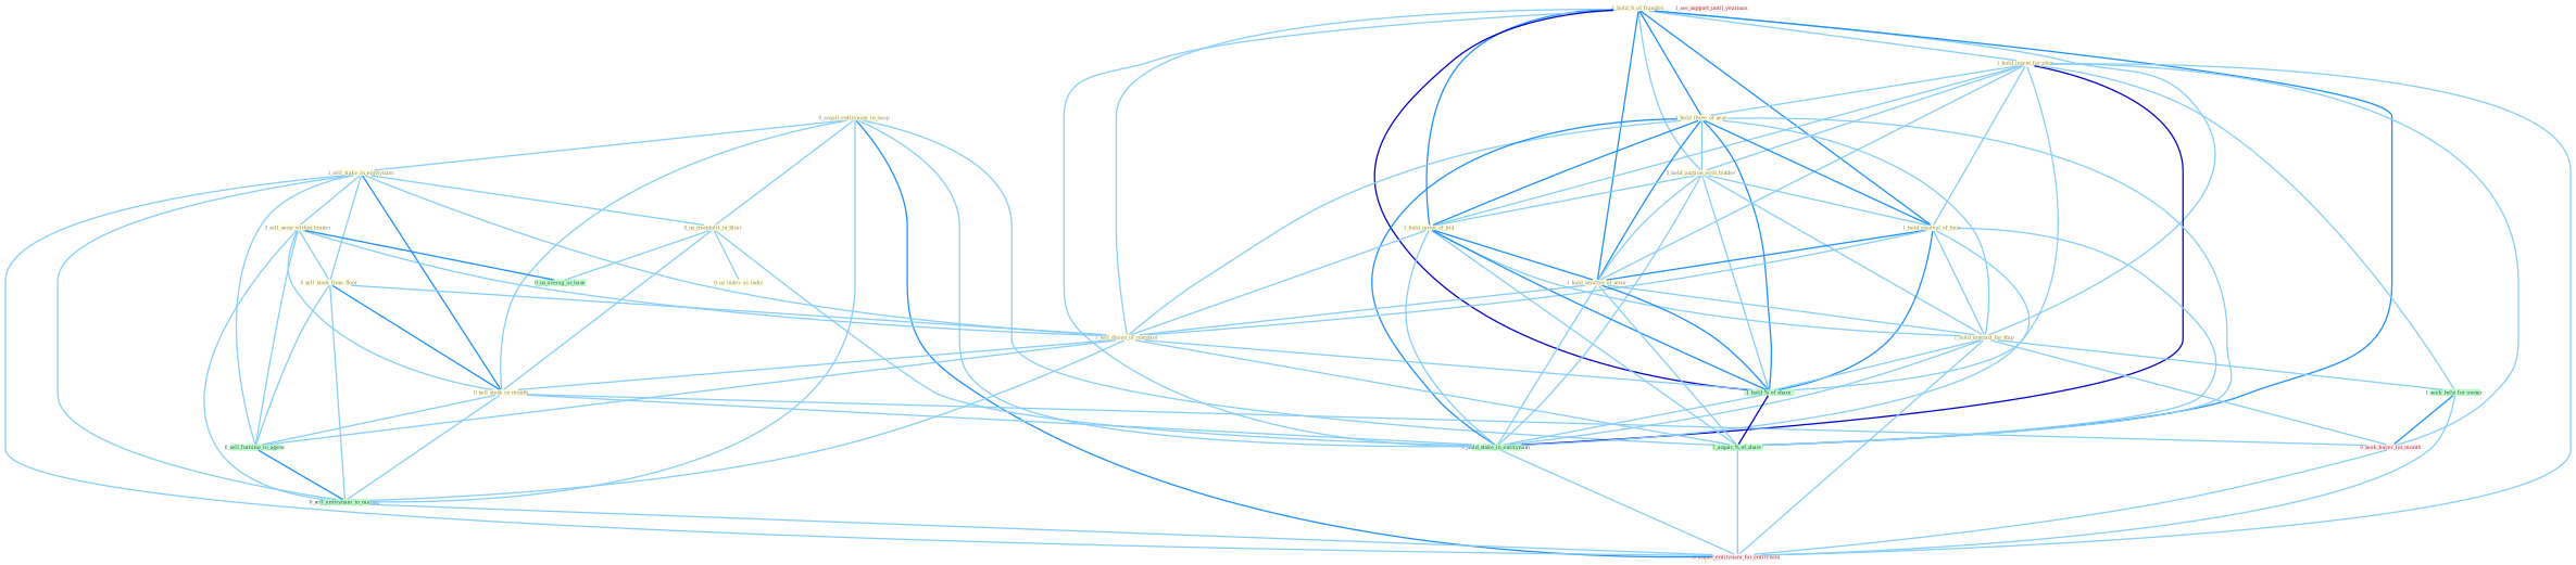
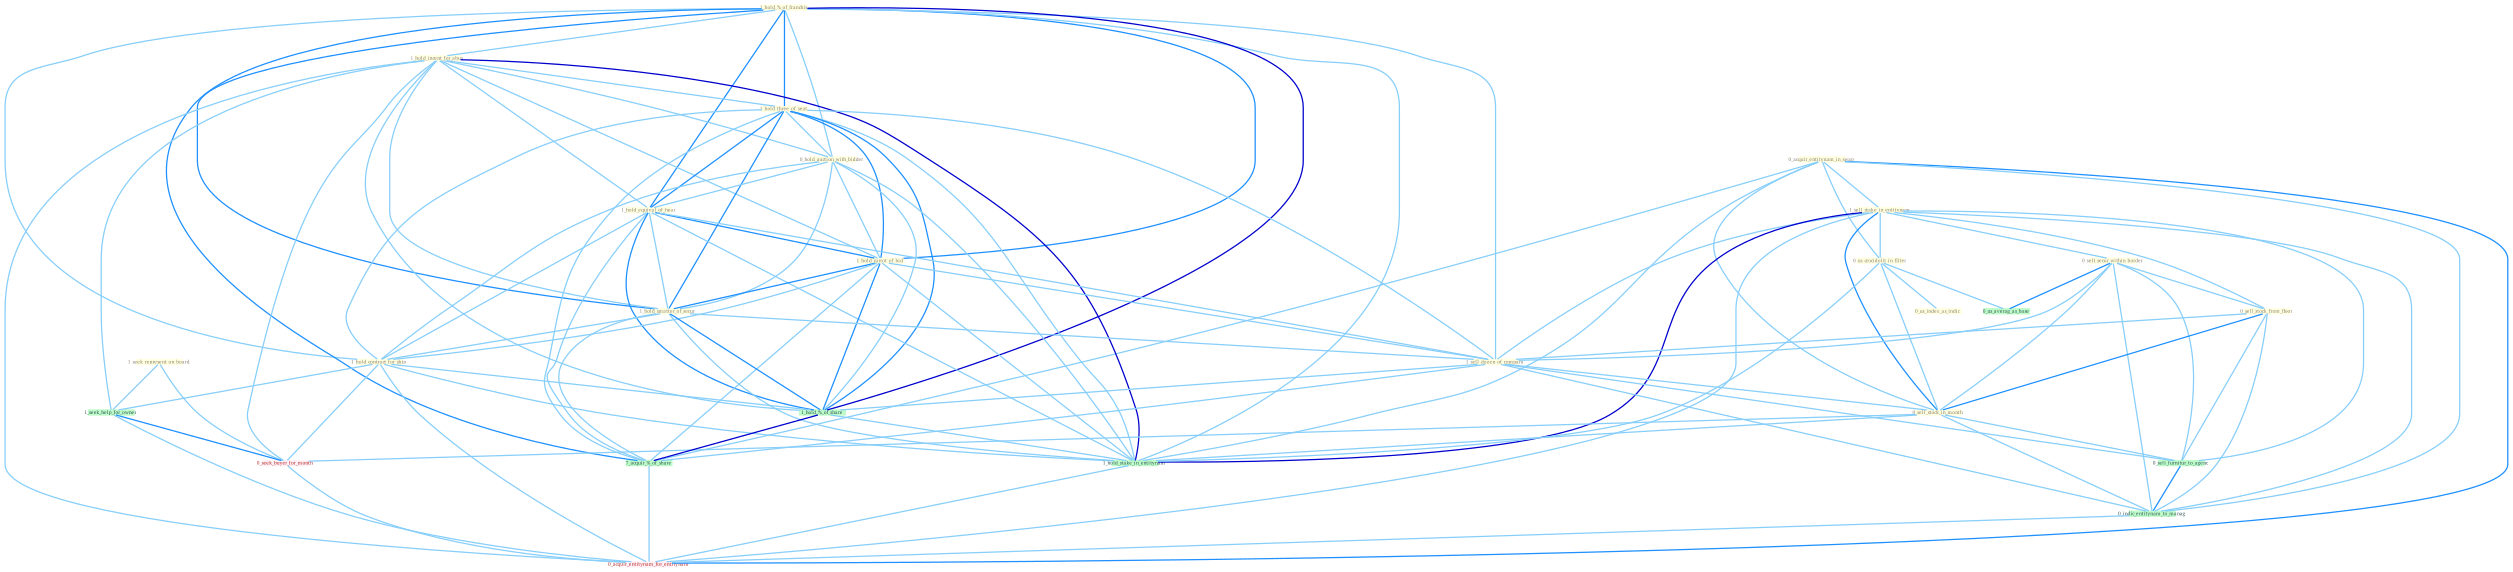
  graph {
    fontname="PT Serif"
    node [color="#ffffe0" fixedsize=true fontcolor="#8b7d6b" fontname="PT Serif" fontsize=4 shape=polygon style=filled]
    edge [color="#87cefa" fontname="PT Serif" w=1]
    "0_acquir_entitynam_in_swap " [height=.06 width=.5]
    "1_hold_%_of_franchis " [height=.06 width=.5]
    "1_hold_incent_for_abus " [height=.06 width=.5]
    "1_hold_three_of_seat " [height=.06 width=.5]
    "0_hold_auction_with_bidder " [height=.06 width=.5]
    "1_hold_equival_of_hear " [height=.06 width=.5]
    "1_hold_carrot_of_bid " [height=.06 width=.5]
    "1_sell_stake_in_entitynam " [height=.06 width=.5]
+   "1_seek_represent_on_board " [height=.06 width=.5]
    "0_us_crocidolit_in_filter " [height=.06 width=.5]
    "1_hold_smatter_of_secur " [height=.06 width=.5]
    "0_us_index_as_indic " [height=.06 width=.5]
    "1_hold_contract_for_ship " [height=.06 width=.5]
    "0_sell_secur_within_border " [height=.06 width=.5]
    "0_sell_stock_from_floor " [height=.06 width=.5]
    "1_sell_dozen_of_compani " [height=.06 width=.5]
    "0_sell_stock_in_month " [height=.06 width=.5]
    "0_seek_buyer_for_month " [color="#fff0f5" fontcolor="#b22222" height=.06 width=.5]
-   "1_see_support_until_yearnum " [color="#fff0f5" fontcolor="#b22222" height=.06 width=.5]
    "0_acquir_entitynam_for_entitynam " [color="#fff0f5" fontcolor="#b22222" height=.06 width=.5]
    "1_hold_stake_in_entitynam " [color="#BDFCC9" fontcolor="#2f4f4f" height=.06 width=.5]
    n22 [color="#BDFCC9" fontcolor="#2f4f4f" height=.06 label="7_acquir_%_of_share" width=.5]
-   "0_sell_entitynam_to_manag " [color="#BDFCC9" fontcolor="#2f4f4f" height=.06 width=.5]
+   "0_sell_entitynam_to_manag " [color="#BDFCC9" fontcolor="#2f4f4f" height=.06 width=.5 label="0_indic_entitynam_to_manag"]
    "1_hold_%_of_share " [color="#BDFCC9" fontcolor="#2f4f4f" height=.06 width=.5]
    "1_seek_help_for_owner " [color="#BDFCC9" fontcolor="#2f4f4f" height=.06 width=.5]
    "0_sell_furnitur_to_agenc " [color="#BDFCC9" fontcolor="#2f4f4f" height=.06 width=.5]
    "0_us_averag_as_base " [color="#BDFCC9" fontcolor="#2f4f4f" height=.06 width=.5]
    subgraph sub_1 {
      "0_acquir_entitynam_in_swap "
      "1_hold_%_of_franchis "
      "1_hold_incent_for_abus "
      "1_hold_three_of_seat "
      "0_hold_auction_with_bidder "
      "1_hold_equival_of_hear "
      "1_hold_carrot_of_bid "
      "1_sell_stake_in_entitynam "
+     "1_seek_represent_on_board "
      "0_us_crocidolit_in_filter "
      "1_hold_smatter_of_secur "
      "0_us_index_as_indic "
      "1_hold_contract_for_ship "
      "0_sell_secur_within_border "
      "0_sell_stock_from_floor "
      "1_sell_dozen_of_compani "
      "0_sell_stock_in_month "
    }
    subgraph sub_2 {
      "0_seek_buyer_for_month "
-     "1_see_support_until_yearnum "
      "0_acquir_entitynam_for_entitynam "
    }
    "0_acquir_entitynam_in_swap " -- "1_sell_stake_in_entitynam "
    "0_acquir_entitynam_in_swap " -- "0_us_crocidolit_in_filter "
    "0_acquir_entitynam_in_swap " -- "0_sell_stock_in_month "
    "0_acquir_entitynam_in_swap " -- "0_acquir_entitynam_for_entitynam " [color="#1e90ff" w=2]
    "0_acquir_entitynam_in_swap " -- "1_hold_stake_in_entitynam "
    "0_acquir_entitynam_in_swap " -- n22
    "0_acquir_entitynam_in_swap " -- "0_sell_entitynam_to_manag "
    "1_hold_%_of_franchis " -- "1_hold_incent_for_abus "
    "1_hold_%_of_franchis " -- "1_hold_three_of_seat " [color="#1e90ff" w=2]
    "1_hold_%_of_franchis " -- "0_hold_auction_with_bidder "
    "1_hold_%_of_franchis " -- "1_hold_equival_of_hear " [color="#1e90ff" w=2]
    "1_hold_%_of_franchis " -- "1_hold_carrot_of_bid " [color="#1e90ff" w=2]
    "1_hold_%_of_franchis " -- "1_hold_smatter_of_secur " [color="#1e90ff" w=2]
    "1_hold_%_of_franchis " -- "1_hold_contract_for_ship "
    "1_hold_%_of_franchis " -- "1_sell_dozen_of_compani "
    "1_hold_%_of_franchis " -- "1_hold_stake_in_entitynam "
    "1_hold_%_of_franchis " -- n22 [color="#1e90ff" w=2]
    "1_hold_%_of_franchis " -- "1_hold_%_of_share " [color="#0000cd" w=3]
    "1_hold_incent_for_abus " -- "1_hold_three_of_seat "
    "1_hold_incent_for_abus " -- "0_hold_auction_with_bidder "
    "1_hold_incent_for_abus " -- "1_hold_equival_of_hear "
    "1_hold_incent_for_abus " -- "1_hold_carrot_of_bid "
    "1_hold_incent_for_abus " -- "1_hold_smatter_of_secur "
    "1_hold_incent_for_abus " -- "0_seek_buyer_for_month "
    "1_hold_incent_for_abus " -- "0_acquir_entitynam_for_entitynam "
    "1_hold_incent_for_abus " -- "1_hold_stake_in_entitynam " [color="#0000cd"]
    "1_hold_incent_for_abus " -- "1_hold_%_of_share "
    "1_hold_incent_for_abus " -- "1_seek_help_for_owner "
    "1_hold_three_of_seat " -- "0_hold_auction_with_bidder "
    "1_hold_three_of_seat " -- "1_hold_equival_of_hear " [color="#1e90ff" w=2]
    "1_hold_three_of_seat " -- "1_hold_carrot_of_bid " [color="#1e90ff" w=2]
    "1_hold_three_of_seat " -- "1_hold_smatter_of_secur " [color="#1e90ff" w=2]
    "1_hold_three_of_seat " -- "1_hold_contract_for_ship "
    "1_hold_three_of_seat " -- "1_sell_dozen_of_compani "
-   "1_hold_three_of_seat " -- "1_hold_stake_in_entitynam " [color="#1e90ff"]
+   "1_hold_three_of_seat " -- "1_hold_stake_in_entitynam "
    "1_hold_three_of_seat " -- n22
    "1_hold_three_of_seat " -- "1_hold_%_of_share " [color="#1e90ff" w=2]
    "0_hold_auction_with_bidder " -- "1_hold_equival_of_hear "
    "0_hold_auction_with_bidder " -- "1_hold_carrot_of_bid "
    "0_hold_auction_with_bidder " -- "1_hold_smatter_of_secur "
    "0_hold_auction_with_bidder " -- "1_hold_contract_for_ship "
    "0_hold_auction_with_bidder " -- "1_hold_stake_in_entitynam "
    "0_hold_auction_with_bidder " -- "1_hold_%_of_share "
-   "1_hold_equival_of_hear " -- "1_hold_smatter_of_secur " [color="#1e90ff" w=2]
+   "1_hold_equival_of_hear " -- "1_hold_carrot_of_bid " [color="#1e90ff" w=2]
+   "1_hold_equival_of_hear " -- "1_hold_smatter_of_secur " [w=2]
    "1_hold_equival_of_hear " -- "1_hold_contract_for_ship "
    "1_hold_equival_of_hear " -- "1_sell_dozen_of_compani "
    "1_hold_equival_of_hear " -- "1_hold_stake_in_entitynam "
    "1_hold_equival_of_hear " -- n22
    "1_hold_equival_of_hear " -- "1_hold_%_of_share " [color="#1e90ff" w=2]
    "1_hold_carrot_of_bid " -- "1_hold_smatter_of_secur " [color="#1e90ff" w=2]
    "1_hold_carrot_of_bid " -- "1_hold_contract_for_ship "
    "1_hold_carrot_of_bid " -- "1_sell_dozen_of_compani "
    "1_hold_carrot_of_bid " -- "1_hold_stake_in_entitynam "
    "1_hold_carrot_of_bid " -- n22
    "1_hold_carrot_of_bid " -- "1_hold_%_of_share " [color="#1e90ff" w=2]
    "1_sell_stake_in_entitynam " -- "0_us_crocidolit_in_filter "
    "1_sell_stake_in_entitynam " -- "0_sell_secur_within_border "
    "1_sell_stake_in_entitynam " -- "0_sell_stock_from_floor "
    "1_sell_stake_in_entitynam " -- "1_sell_dozen_of_compani "
    "1_sell_stake_in_entitynam " -- "0_sell_stock_in_month " [color="#1e90ff" w=2]
    "1_sell_stake_in_entitynam " -- "0_acquir_entitynam_for_entitynam "
+   "1_sell_stake_in_entitynam " -- "1_hold_stake_in_entitynam " [color="#0000cd" w=3]
    "1_sell_stake_in_entitynam " -- "0_sell_entitynam_to_manag "
    "1_sell_stake_in_entitynam " -- "0_sell_furnitur_to_agenc "
+   "1_seek_represent_on_board " -- "0_seek_buyer_for_month "
+   "1_seek_represent_on_board " -- "1_seek_help_for_owner "
    "0_us_crocidolit_in_filter " -- "0_us_index_as_indic "
    "0_us_crocidolit_in_filter " -- "0_sell_stock_in_month "
    "0_us_crocidolit_in_filter " -- "1_hold_stake_in_entitynam "
    "0_us_crocidolit_in_filter " -- "0_us_averag_as_base "
    "1_hold_smatter_of_secur " -- "1_hold_contract_for_ship "
    "1_hold_smatter_of_secur " -- "1_sell_dozen_of_compani "
    "1_hold_smatter_of_secur " -- "1_hold_stake_in_entitynam "
    "1_hold_smatter_of_secur " -- n22
    "1_hold_smatter_of_secur " -- "1_hold_%_of_share " [color="#1e90ff" w=2]
    "1_hold_contract_for_ship " -- "0_seek_buyer_for_month "
    "1_hold_contract_for_ship " -- "0_acquir_entitynam_for_entitynam "
    "1_hold_contract_for_ship " -- "1_hold_stake_in_entitynam "
    "1_hold_contract_for_ship " -- "1_hold_%_of_share "
    "1_hold_contract_for_ship " -- "1_seek_help_for_owner "
    "0_sell_secur_within_border " -- "0_sell_stock_from_floor "
    "0_sell_secur_within_border " -- "1_sell_dozen_of_compani "
    "0_sell_secur_within_border " -- "0_sell_stock_in_month "
    "0_sell_secur_within_border " -- "0_sell_entitynam_to_manag "
    "0_sell_secur_within_border " -- "0_sell_furnitur_to_agenc "
    "0_sell_secur_within_border " -- "0_us_averag_as_base " [color="#1e90ff" w=2]
    "0_sell_stock_from_floor " -- "1_sell_dozen_of_compani "
    "0_sell_stock_from_floor " -- "0_sell_stock_in_month " [color="#1e90ff" w=2]
    "0_sell_stock_from_floor " -- "0_sell_entitynam_to_manag "
    "0_sell_stock_from_floor " -- "0_sell_furnitur_to_agenc "
    "1_sell_dozen_of_compani " -- "0_sell_stock_in_month "
    "1_sell_dozen_of_compani " -- n22
    "1_sell_dozen_of_compani " -- "0_sell_entitynam_to_manag "
    "1_sell_dozen_of_compani " -- "1_hold_%_of_share "
    "1_sell_dozen_of_compani " -- "0_sell_furnitur_to_agenc "
    "0_sell_stock_in_month " -- "0_seek_buyer_for_month "
    "0_sell_stock_in_month " -- "1_hold_stake_in_entitynam "
    "0_sell_stock_in_month " -- "0_sell_entitynam_to_manag "
    "0_sell_stock_in_month " -- "0_sell_furnitur_to_agenc "
    "0_seek_buyer_for_month " -- "0_acquir_entitynam_for_entitynam "
    "1_hold_stake_in_entitynam " -- "0_acquir_entitynam_for_entitynam "
    n22 -- "0_acquir_entitynam_for_entitynam "
    "0_sell_entitynam_to_manag " -- "0_acquir_entitynam_for_entitynam "
    "1_hold_%_of_share " -- "1_hold_stake_in_entitynam "
    "1_hold_%_of_share " -- n22 [color="#0000cd" w=3]
    "1_seek_help_for_owner " -- "0_seek_buyer_for_month " [color="#1e90ff" w=2]
    "1_seek_help_for_owner " -- "0_acquir_entitynam_for_entitynam "
    "0_sell_furnitur_to_agenc " -- "0_sell_entitynam_to_manag " [color="#1e90ff" w=2]
  }
